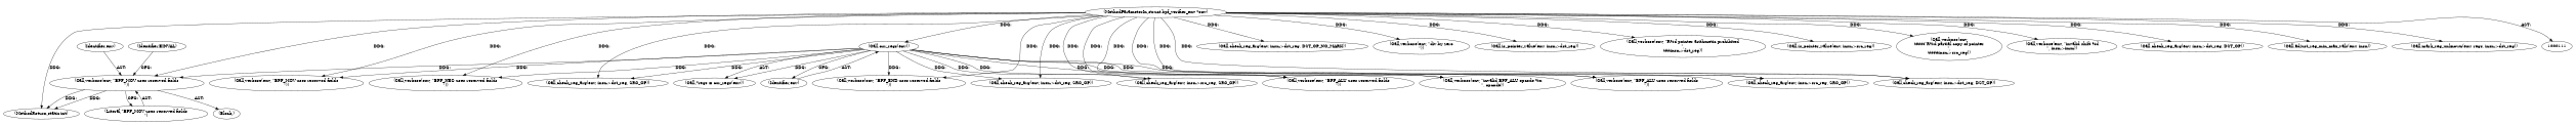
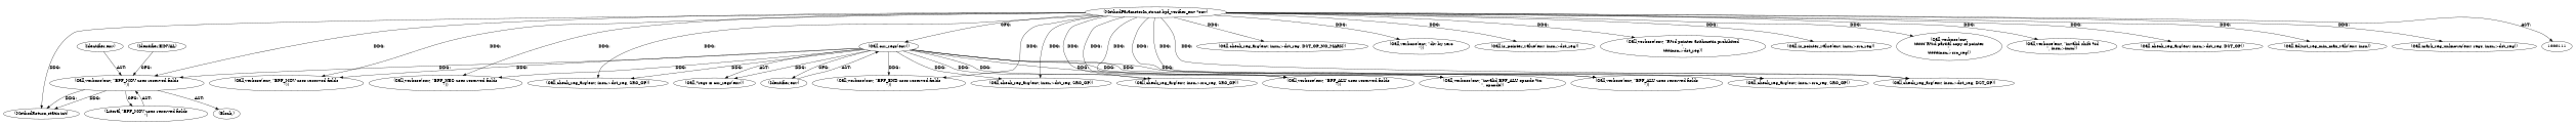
  digraph {
    n1 [label="(Call,verbose(env, \"BPF_MOV uses reserved fields\n\"))"]
    n2 [label="(Literal,\"BPF_MOV uses reserved fields\n\")"]
    n3 [label="(MethodReturn,static int)"]
    n4 [label="(Block,)"]
    n5 [label="(Call,cur_regs(env))"]
    n6 [label="(Call,verbose(env, \"BPF_NEG uses reserved fields\n\"))"]
    n7 [label="(Call,check_reg_arg(env, insn->dst_reg, SRC_OP))"]
    n8 [label="(Call,verbose(env, \"BPF_ALU uses reserved fields\n\"))"]
    n9 [label="(Identifier,env)"]
    n10 [label="(Call,verbose(env, \"BPF_MOV uses reserved fields\n\"))"]
    n11 [label="(Call,check_reg_arg(env, insn->dst_reg, DST_OP))"]
    n12 [label="(Call,check_reg_arg(env, insn->src_reg, SRC_OP))"]
    n13 [label="(Call,verbose(env, \"BPF_ALU uses reserved fields\n\"))"]
    n14 [label="(Call,verbose(env, \"invalid BPF_ALU opcode %x\n\", opcode))"]
    n15 [label="(Call,check_reg_arg(env, insn->src_reg, SRC_OP))"]
    n16 [label="(Call,*regs = cur_regs(env))"]
    n17 [label="(Call,check_reg_arg(env, insn->dst_reg, SRC_OP))"]
    n18 [label="(Call,verbose(env, \"BPF_END uses reserved fields\n\"))"]
    n19 [label="(MethodParameterIn,struct bpf_verifier_env *env)"]
    n20 [label="(Call,check_reg_arg(env, insn->dst_reg, DST_OP_NO_MARK))"]
    n21 [label="(Call,verbose(env, \"div by zero\n\"))"]
    n22 [label="(Call,is_pointer_value(env, insn->dst_reg))"]
    n23 [label="(Call,verbose(env, \"R%d pointer arithmetic prohibited\n\",\n\t\t\t\tinsn->dst_reg))"]
    n24 [label="(Call,is_pointer_value(env, insn->src_reg))"]
    n25 [label="(Call,verbose(env,\n\t\t\t\t\t\t\"R%d partial copy of pointer\n\",\n\t\t\t\t\t\tinsn->src_reg))"]
    n26 [label="(Call,verbose(env, \"invalid shift %d\n\", insn->imm))"]
    n27 [label="(Call,check_reg_arg(env, insn->dst_reg, DST_OP))"]
    n28 [label="(Call,adjust_reg_min_max_vals(env, insn))"]
    n29 [label="(Call,mark_reg_unknown(env, regs, insn->dst_reg))"]
    1000111
    n31 [label="(Identifier,env)"]
    n32 [label="(Identifier,EINVAL)"]
    n1 -> n2 [label="CFG: "]
    n1 -> n3 [label="DDG: "]
    n1 -> n3 [label="DDG: "]
    n1 -> n4 [label="AST: "]
    n2 -> n1 [label="AST: "]
    n5 -> n1 [label="DDG: "]
    n5 -> n6 [label="DDG: "]
    n5 -> n7 [label="DDG: "]
    n5 -> n8 [label="DDG: "]
    n5 -> n9 [label="CFG: "]
    n5 -> n10 [label="DDG: "]
    n5 -> n11 [label="DDG: "]
    n5 -> n12 [label="DDG: "]
    n5 -> n13 [label="DDG: "]
    n5 -> n14 [label="DDG: "]
    n5 -> n15 [label="DDG: "]
    n5 -> n16 [label="AST: "]
    n5 -> n16 [label="DDG: "]
    n5 -> n17 [label="DDG: "]
    n5 -> n18 [label="DDG: "]
    n9 -> n5 [label="AST: "]
    n19 -> n1 [label="DDG: "]
    n19 -> n3 [label="DDG: "]
-   n19 -> n5 [label="DDG: "]
+   n19 -> n5 [label="CFG: "]
    n19 -> n6 [label="DDG: "]
    n19 -> n7 [label="DDG: "]
    n19 -> n8 [label="DDG: "]
    n19 -> n10 [label="DDG: "]
    n19 -> n11 [label="DDG: "]
    n19 -> n12 [label="DDG: "]
    n19 -> n13 [label="DDG: "]
    n19 -> n14 [label="DDG: "]
    n19 -> n15 [label="DDG: "]
    n19 -> n17 [label="DDG: "]
    n19 -> n18 [label="DDG: "]
    n19 -> n20 [label="DDG: "]
    n19 -> n21 [label="DDG: "]
    n19 -> n22 [label="DDG: "]
    n19 -> n23 [label="DDG: "]
    n19 -> n24 [label="DDG: "]
    n19 -> n25 [label="DDG: "]
    n19 -> n26 [label="DDG: "]
    n19 -> n27 [label="DDG: "]
    n19 -> n28 [label="DDG: "]
    n19 -> n29 [label="DDG: "]
    n19 -> 1000111 [label="AST: "]
    n31 -> n1 [label="AST: "]
    n32 -> n1 [label="CFG: "]
  }
